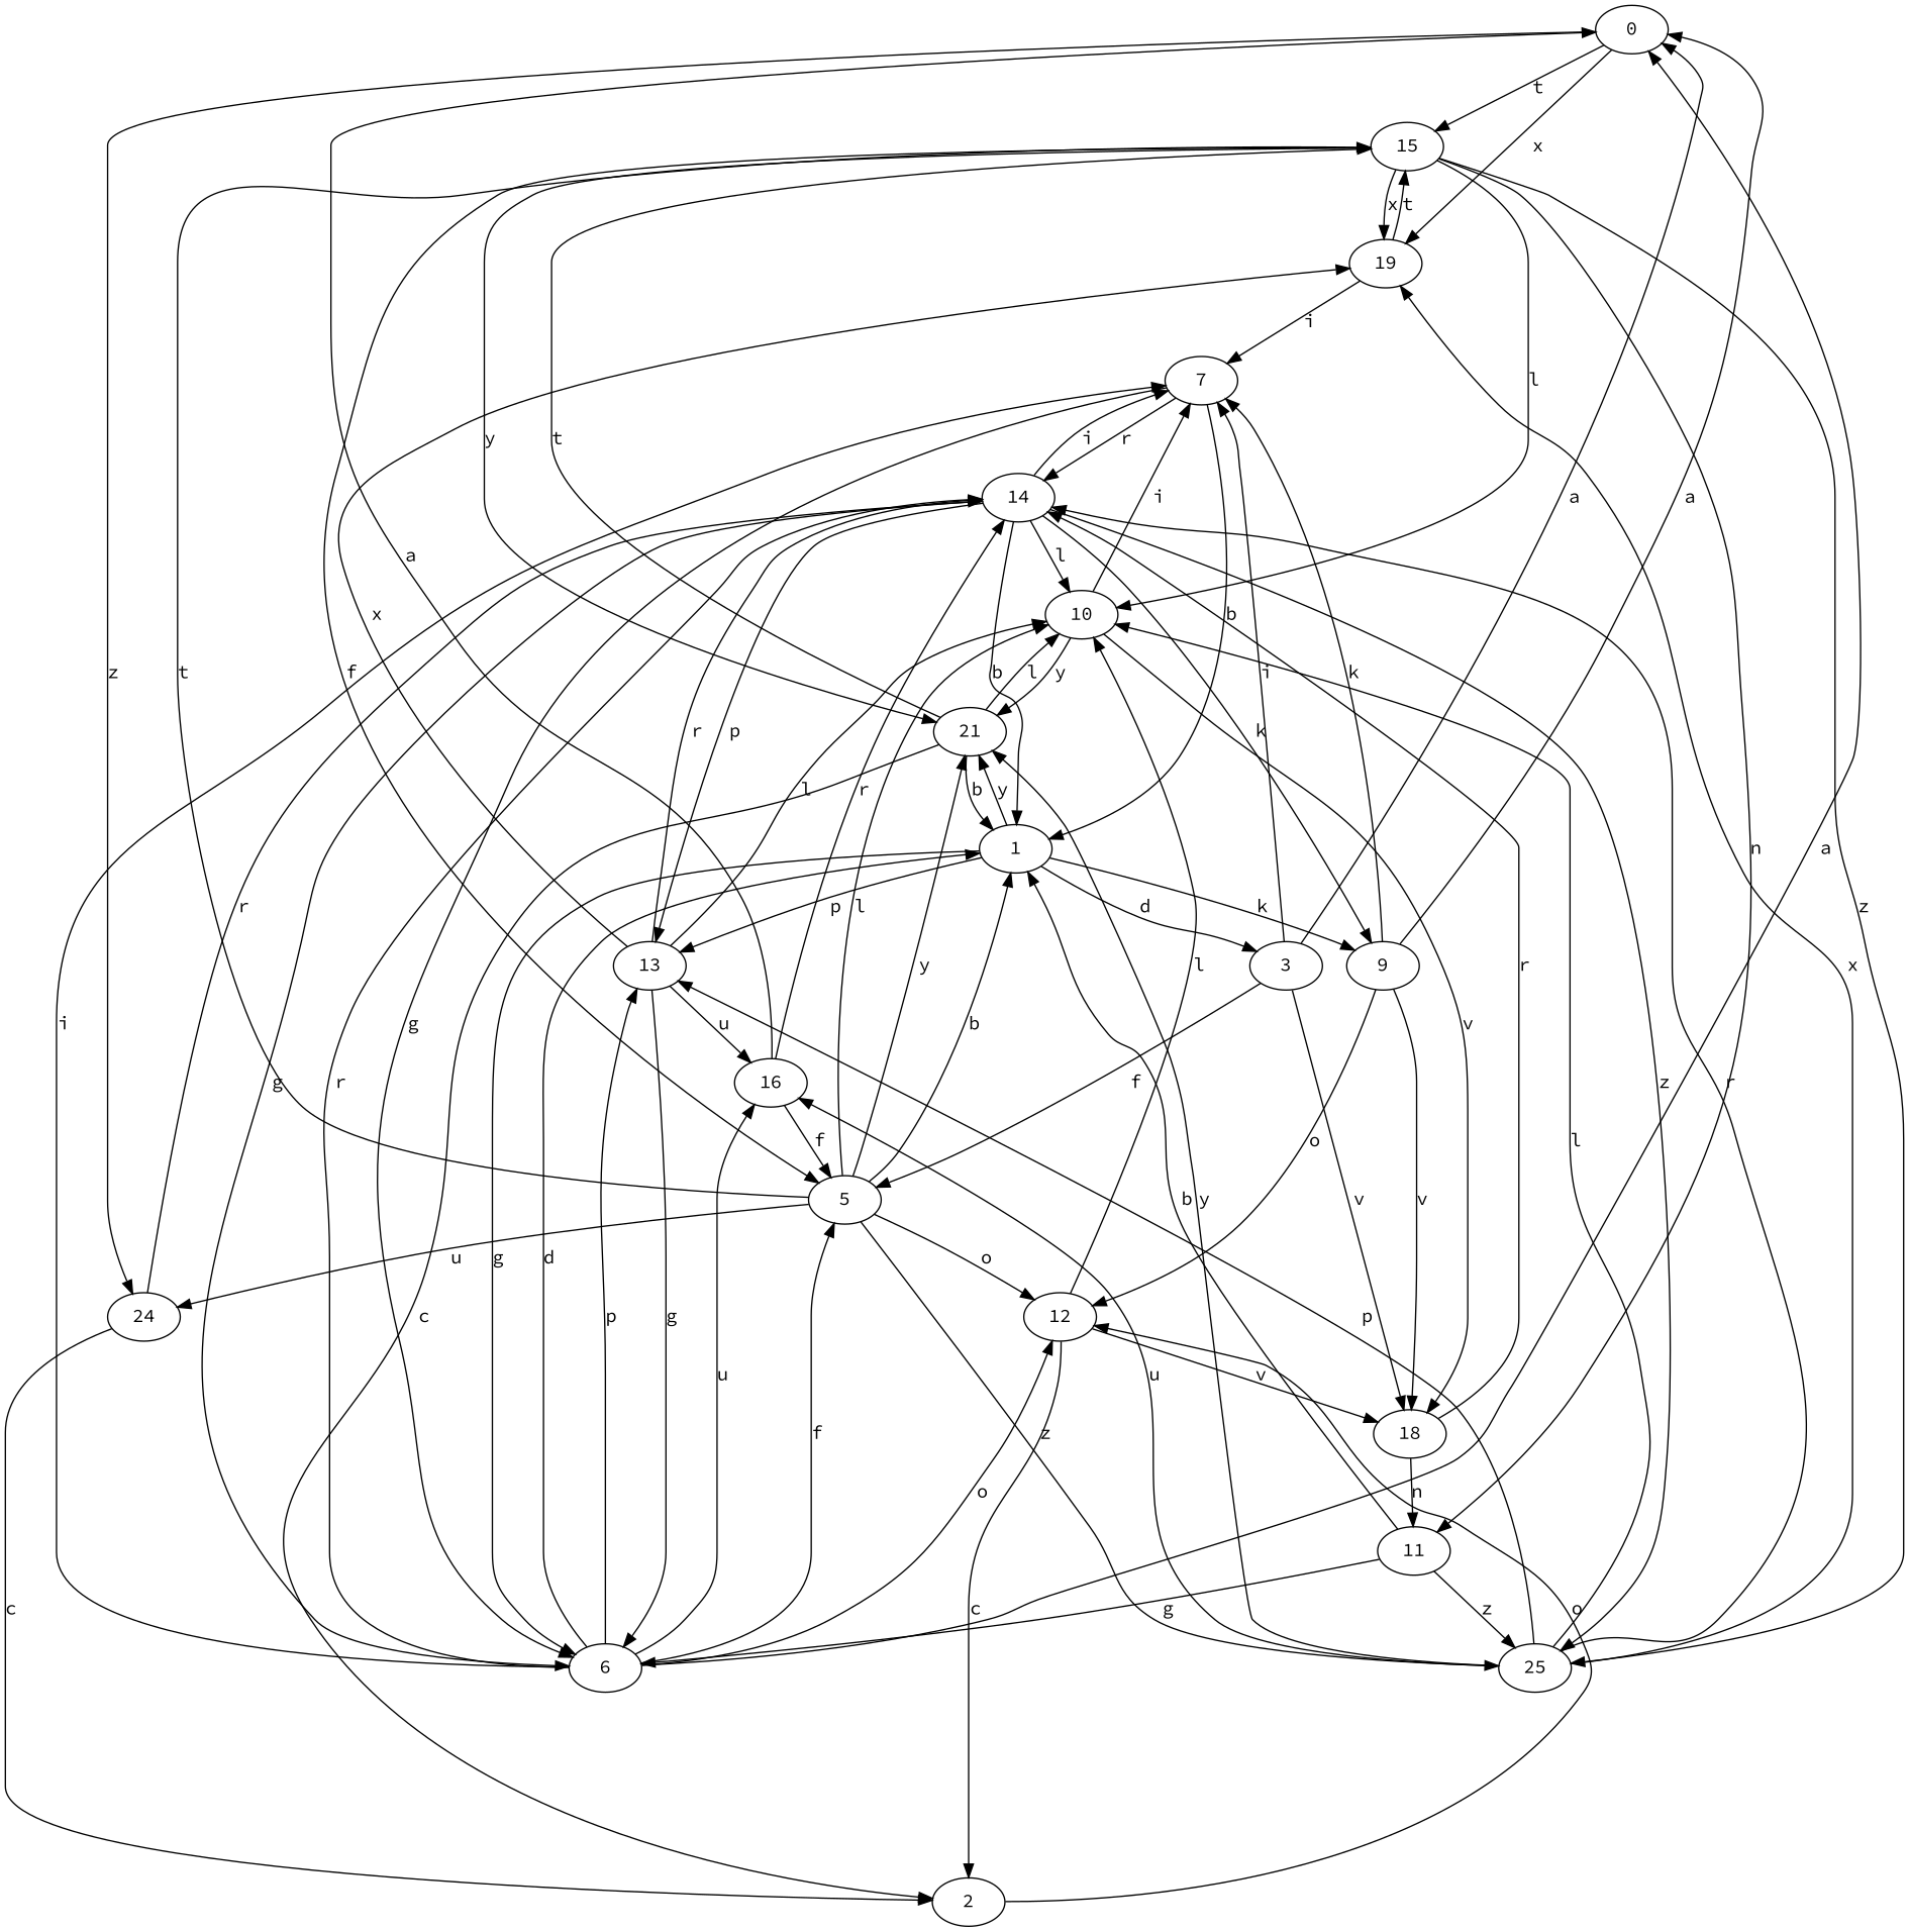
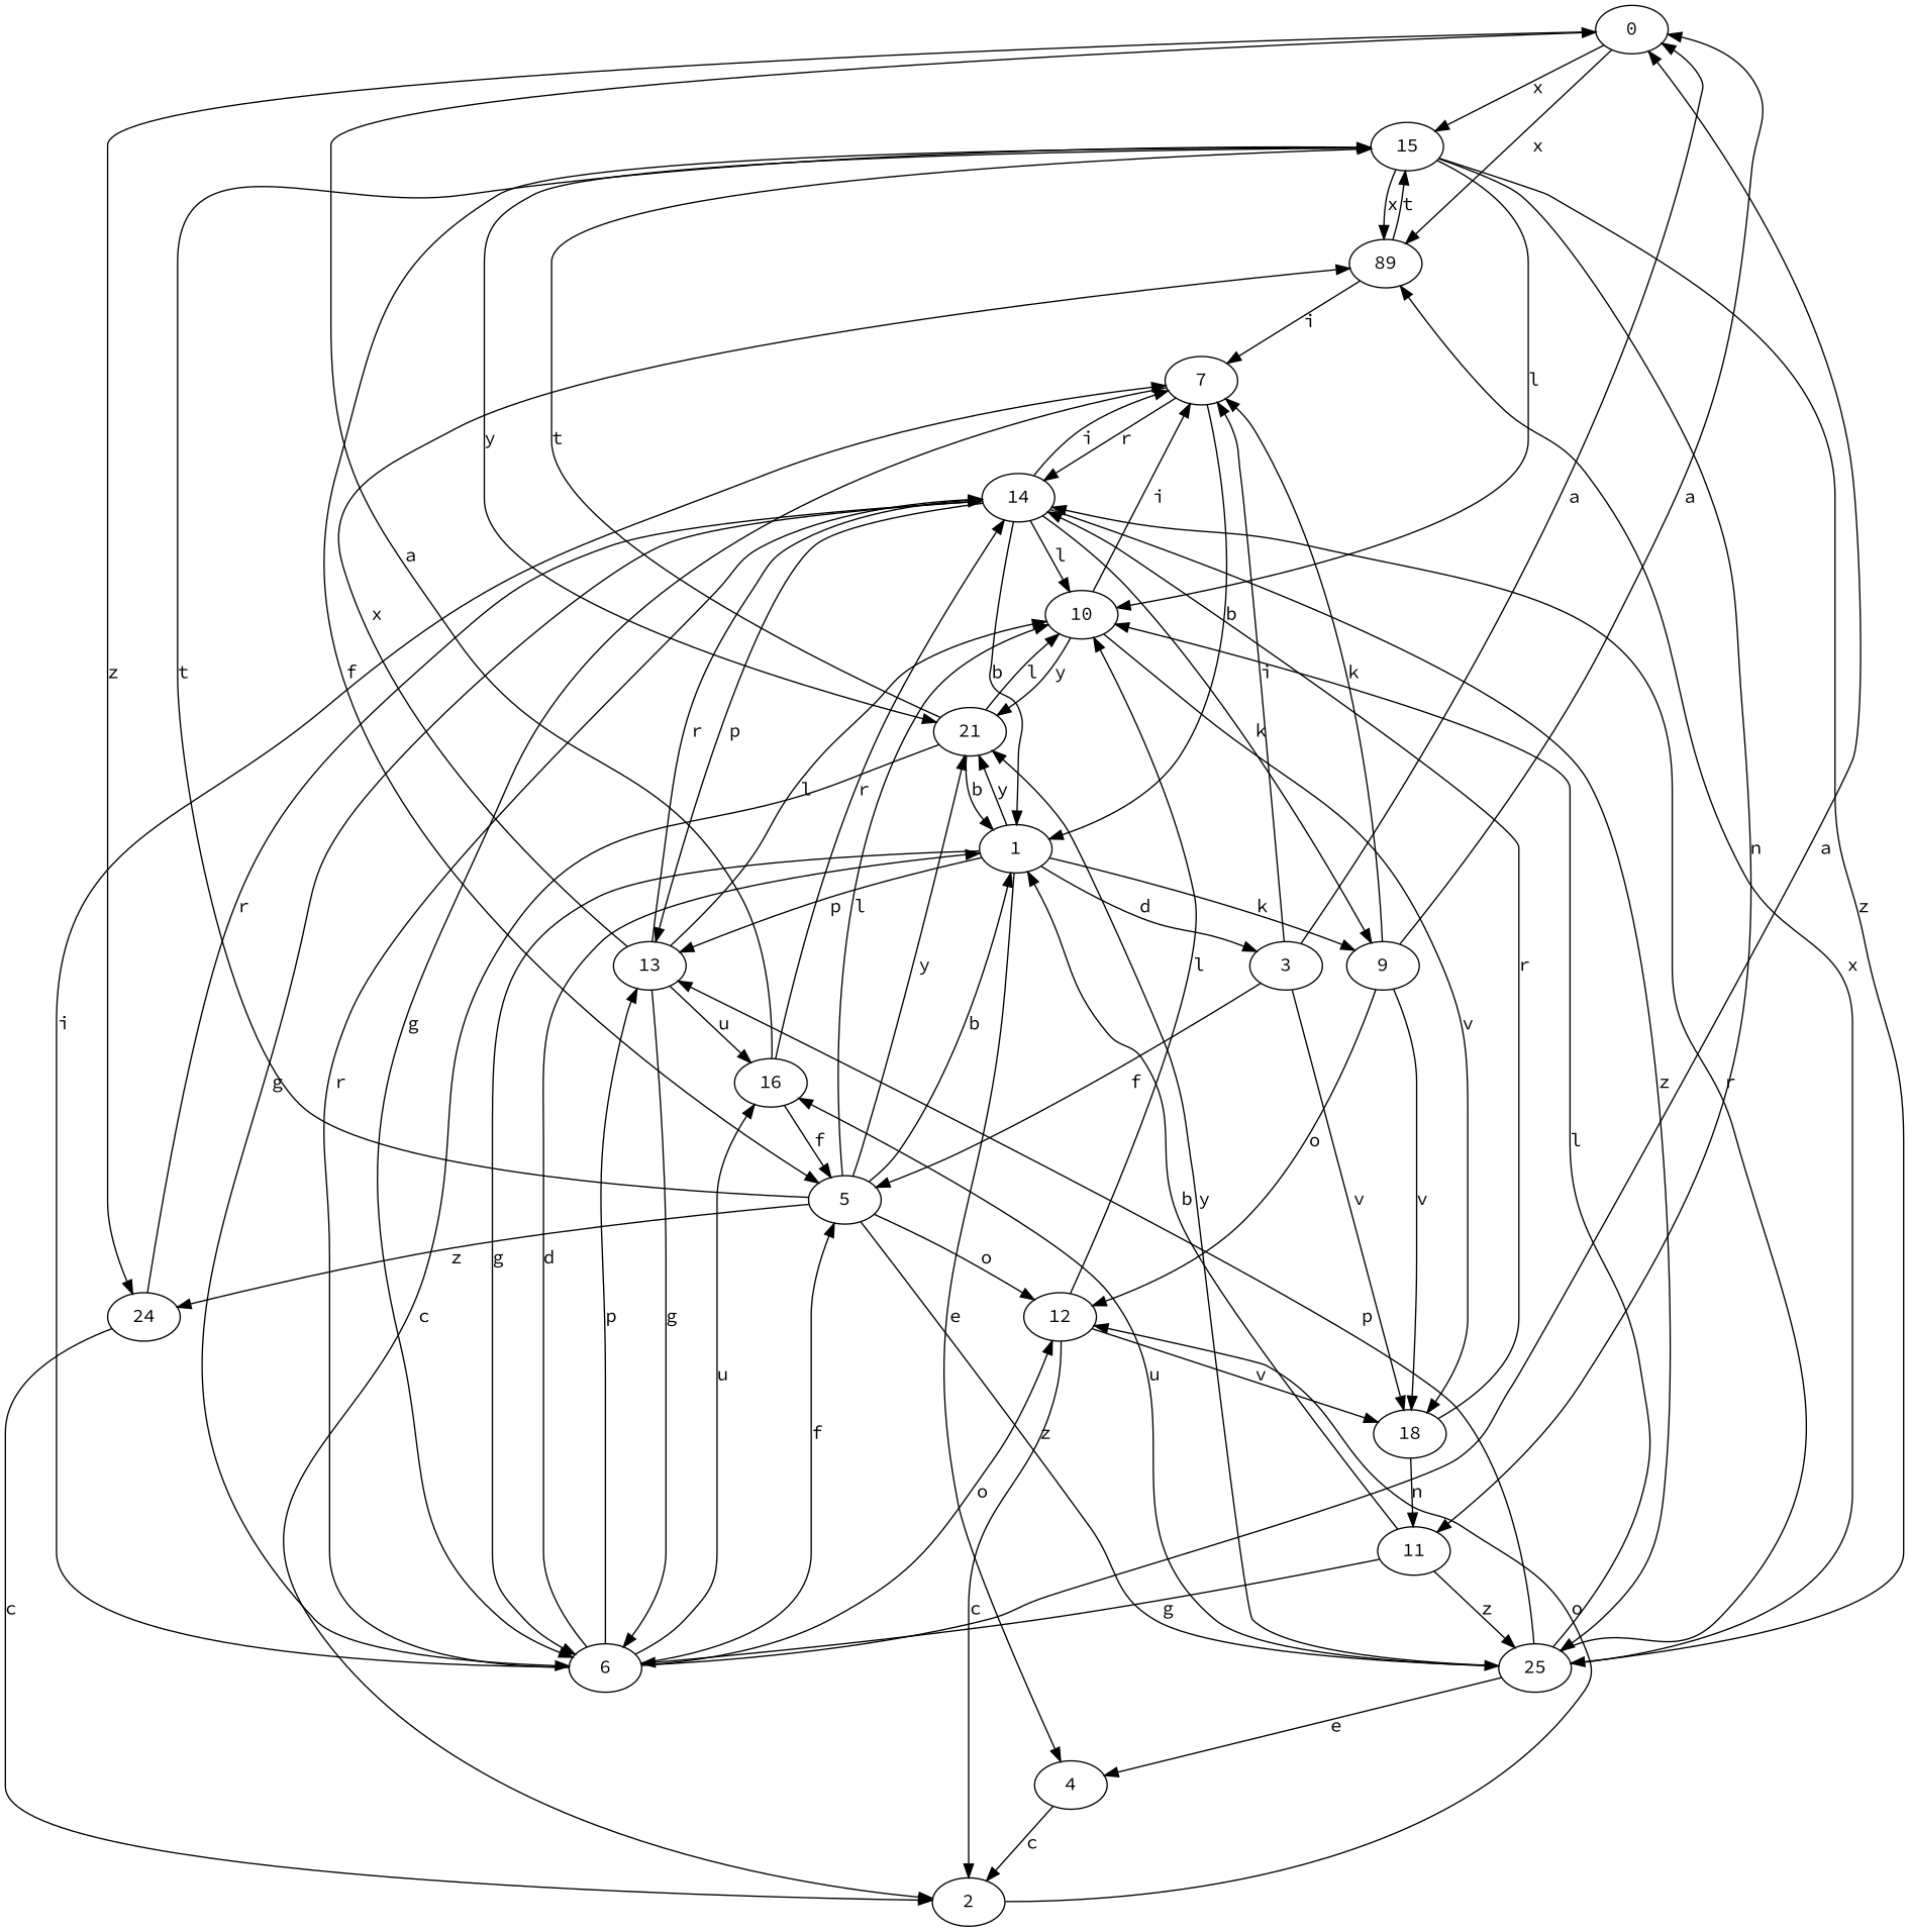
  strict digraph {
    fontname="Source Code Pro"
    node [fontname="Source Code Pro"]
    edge [fontname="Source Code Pro"]
    0
    15
-   19
+   19 [label=89]
    24
    21
    5
    10
    25
    11
    7
    2
    14
    1
    3
+   4
    6
    9
    13
    18
    12
    16
-   0 -> 15 [label=t]
+   0 -> 15 [label=x]
    0 -> 19 [label=x]
    0 -> 24 [label=z]
    15 -> 19 [label=x]
    15 -> 21 [label=y]
    15 -> 5 [label=f]
    15 -> 10 [label=l]
    15 -> 25 [label=z]
    15 -> 11 [label=n]
    19 -> 15 [label=t]
    19 -> 7 [label=i]
    24 -> 2 [label=c]
    24 -> 14 [label=r]
    21 -> 15 [label=t]
    21 -> 10 [label=l]
    21 -> 2 [label=c]
    21 -> 1 [label=b]
    5 -> 15 [label=t]
-   5 -> 24 [label=u]
+   5 -> 24 [label=z]
    5 -> 21 [label=y]
    5 -> 10 [label=l]
    5 -> 25 [label=z]
    5 -> 1 [label=b]
    5 -> 12 [label=o]
    10 -> 21 [label=y]
    10 -> 7 [label=i]
    10 -> 18 [label=v]
    25 -> 19 [label=x]
    25 -> 21 [label=y]
    25 -> 10 [label=l]
    25 -> 14 [label=r]
+   25 -> 4 [label=e]
    25 -> 13 [label=p]
    25 -> 16 [label=u]
    11 -> 25 [label=z]
    11 -> 1 [label=b]
    11 -> 6 [label=g]
    7 -> 14 [label=r]
    7 -> 1 [label=b]
    7 -> 6 [label=g]
    2 -> 12 [label=o]
    14 -> 10 [label=l]
    14 -> 25 [label=z]
    14 -> 7 [label=i]
    14 -> 1 [label=b]
    14 -> 6 [label=g]
    14 -> 9 [label=k]
    14 -> 13 [label=p]
    1 -> 21 [label=y]
    1 -> 3 [label=d]
+   1 -> 4 [label=e]
    1 -> 6 [label=g]
    1 -> 9 [label=k]
    1 -> 13 [label=p]
    3 -> 0 [label=a]
    3 -> 5 [label=f]
    3 -> 7 [label=i]
    3 -> 18 [label=v]
+   4 -> 2 [label=c]
    6 -> 0 [label=a]
    6 -> 5 [label=f]
    6 -> 7 [label=i]
    6 -> 14 [label=r]
    6 -> 1 [label=d]
    6 -> 13 [label=p]
    6 -> 12 [label=o]
    6 -> 16 [label=u]
    9 -> 0 [label=a]
    9 -> 7 [label=k]
    9 -> 18 [label=v]
    9 -> 12 [label=o]
    13 -> 19 [label=x]
    13 -> 10 [label=l]
    13 -> 14 [label=r]
    13 -> 6 [label=g]
    13 -> 16 [label=u]
    18 -> 11 [label=n]
    18 -> 14 [label=r]
    12 -> 10 [label=l]
    12 -> 2 [label=c]
    12 -> 18 [label=v]
    16 -> 0 [label=a]
    16 -> 5 [label=f]
    16 -> 14 [label=r]
  }
